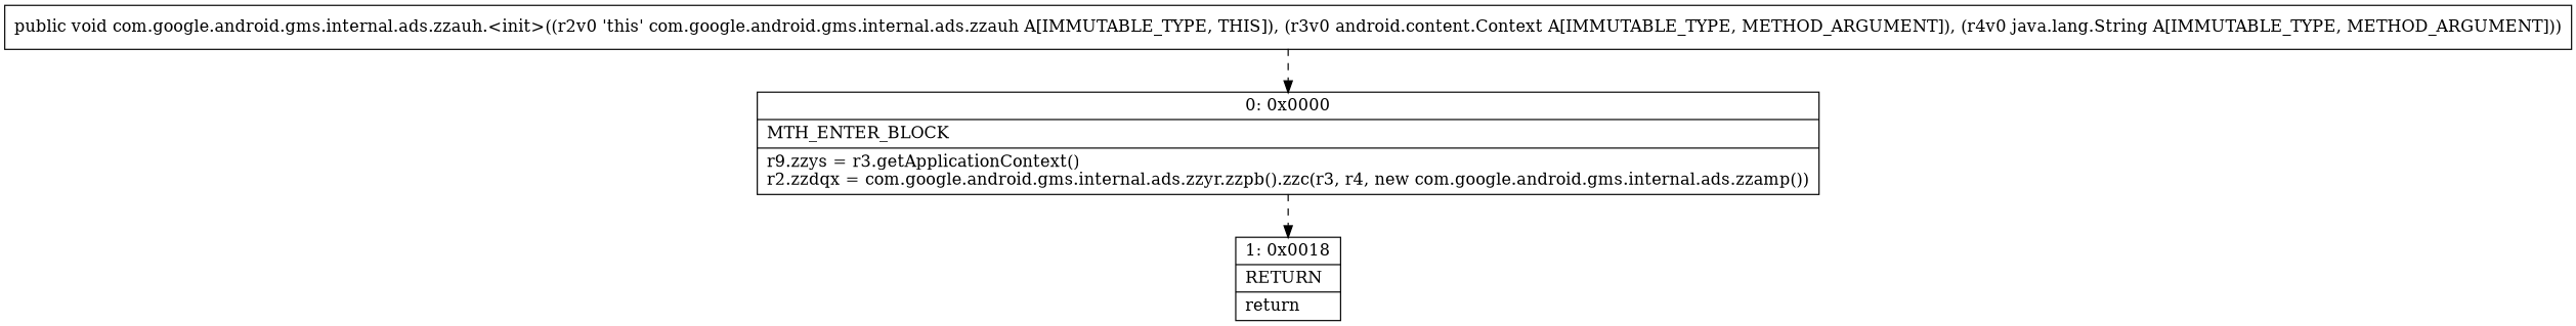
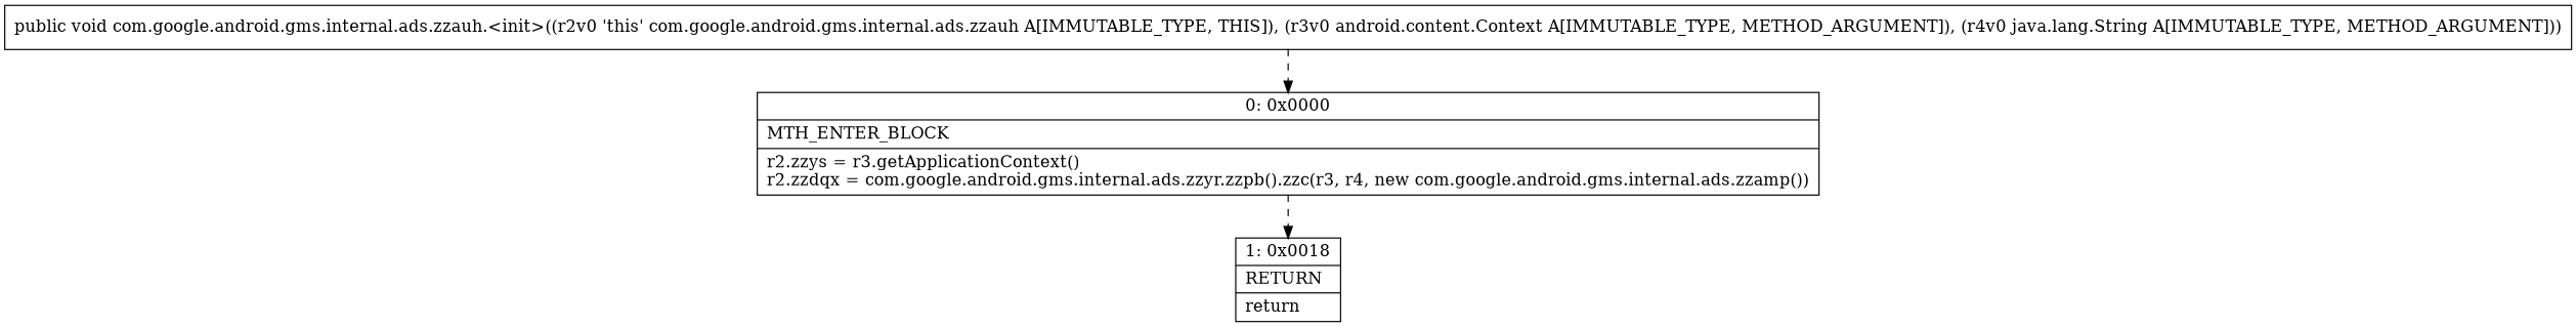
  digraph {
    node [shape=record]
    edge [style=dashed]
-   n1 [label="{0\:\ 0x0000|MTH_ENTER_BLOCK\l|r9.zzys = r3.getApplicationContext()\lr2.zzdqx = com.google.android.gms.internal.ads.zzyr.zzpb().zzc(r3, r4, new com.google.android.gms.internal.ads.zzamp())\l}"]
+   n1 [label="{0\:\ 0x0000|MTH_ENTER_BLOCK\l|r2.zzys = r3.getApplicationContext()\lr2.zzdqx = com.google.android.gms.internal.ads.zzyr.zzpb().zzc(r3, r4, new com.google.android.gms.internal.ads.zzamp())\l}"]
    n2 [label="{1\:\ 0x0018|RETURN\l|return\l}"]
    n3 [label="{public void com.google.android.gms.internal.ads.zzauh.\<init\>((r2v0 'this' com.google.android.gms.internal.ads.zzauh A[IMMUTABLE_TYPE, THIS]), (r3v0 android.content.Context A[IMMUTABLE_TYPE, METHOD_ARGUMENT]), (r4v0 java.lang.String A[IMMUTABLE_TYPE, METHOD_ARGUMENT])) }"]
    n1 -> n2
    n3 -> n1
  }
